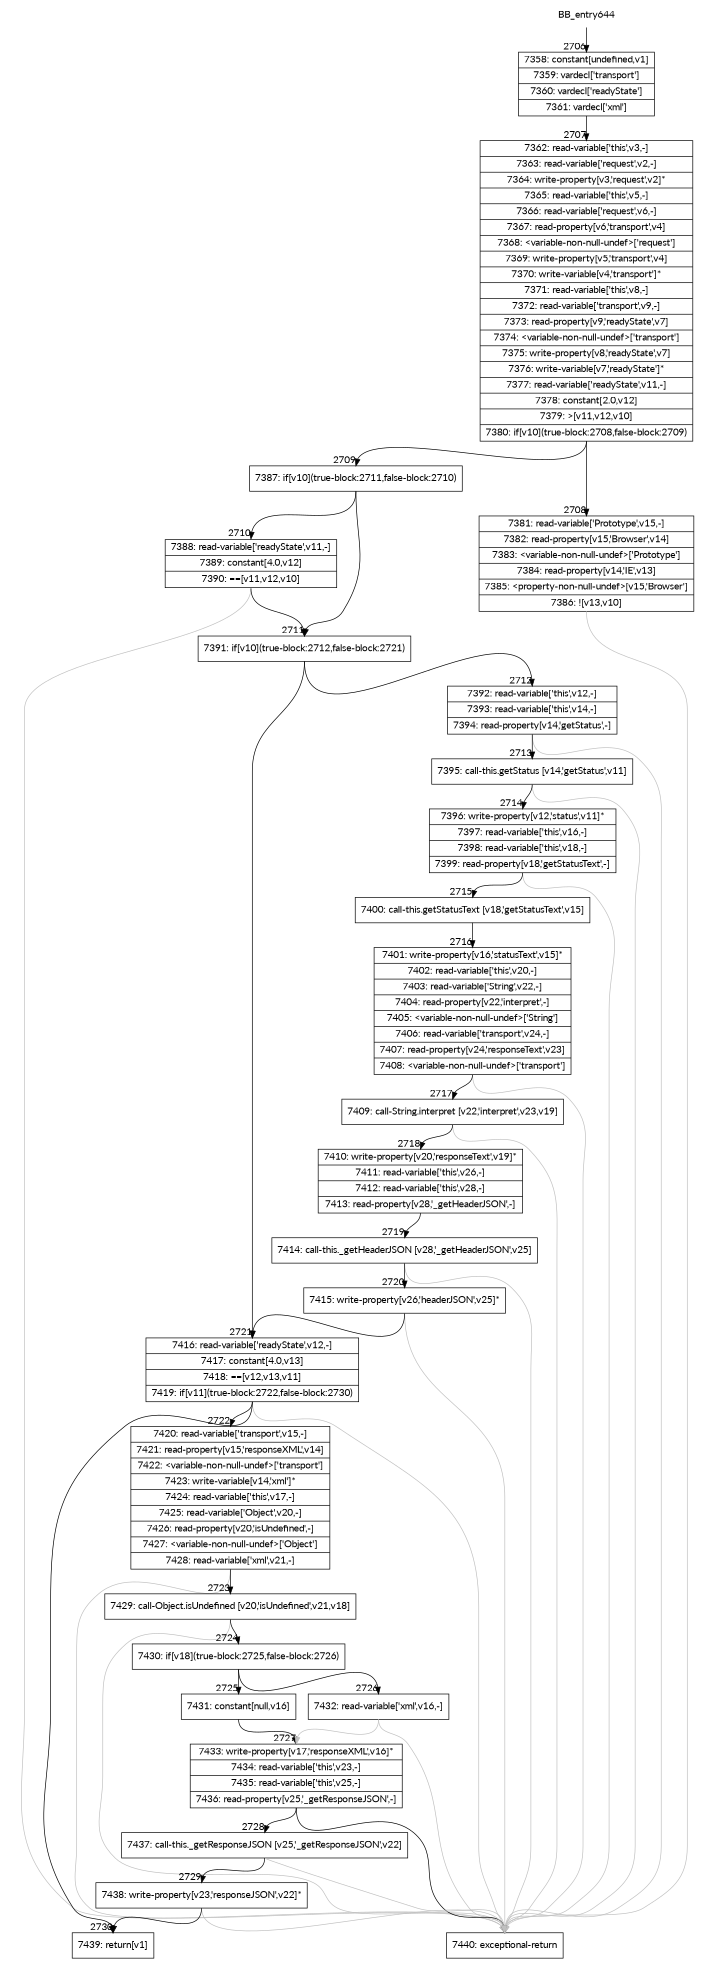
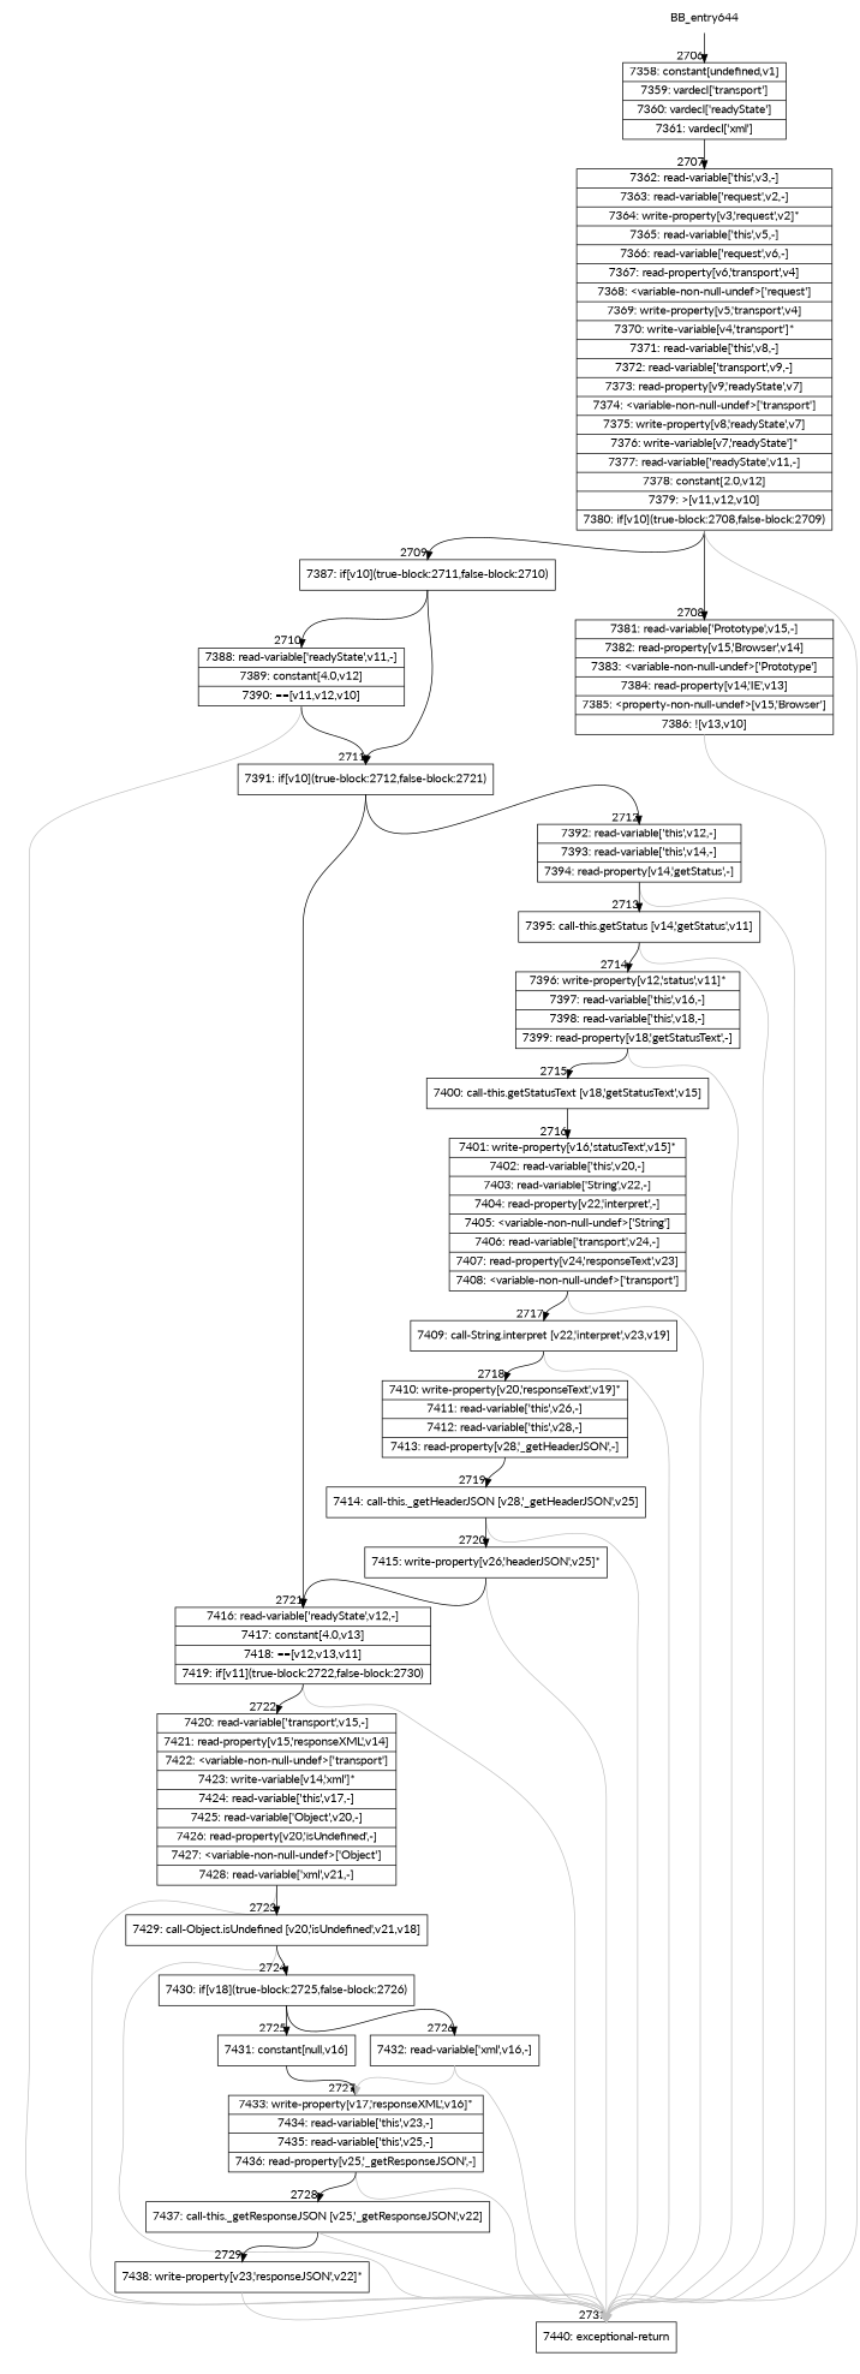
  digraph {
    fontname=Lato
    rankdir=TD
    node [fontname=Lato shape=record]
    edge [fontname=Lato headport=n tailport=s]
    n1 [label=BB_entry644 shape=none]
    n2 [label="{7358: constant[undefined,v1]|7359: vardecl['transport']|7360: vardecl['readyState']|7361: vardecl['xml']}"]
    n3 [label="{7362: read-variable['this',v3,-]|7363: read-variable['request',v2,-]|7364: write-property[v3,'request',v2]*|7365: read-variable['this',v5,-]|7366: read-variable['request',v6,-]|7367: read-property[v6,'transport',v4]|7368: \<variable-non-null-undef\>['request']|7369: write-property[v5,'transport',v4]|7370: write-variable[v4,'transport']*|7371: read-variable['this',v8,-]|7372: read-variable['transport',v9,-]|7373: read-property[v9,'readyState',v7]|7374: \<variable-non-null-undef\>['transport']|7375: write-property[v8,'readyState',v7]|7376: write-variable[v7,'readyState']*|7377: read-variable['readyState',v11,-]|7378: constant[2.0,v12]|7379: \>[v11,v12,v10]|7380: if[v10](true-block:2708,false-block:2709)}"]
    n4 [label="{7387: if[v10](true-block:2711,false-block:2710)}"]
    n5 [label="{7381: read-variable['Prototype',v15,-]|7382: read-property[v15,'Browser',v14]|7383: \<variable-non-null-undef\>['Prototype']|7384: read-property[v14,'IE',v13]|7385: \<property-non-null-undef\>[v15,'Browser']|7386: ![v13,v10]}"]
    n6 [label="{7440: exceptional-return}"]
    n7 [label="{7391: if[v10](true-block:2712,false-block:2721)}"]
    n8 [label="{7388: read-variable['readyState',v11,-]|7389: constant[4.0,v12]|7390: ==[v11,v12,v10]}"]
    n9 [label="{7392: read-variable['this',v12,-]|7393: read-variable['this',v14,-]|7394: read-property[v14,'getStatus',-]}"]
    n10 [label="{7416: read-variable['readyState',v12,-]|7417: constant[4.0,v13]|7418: ==[v12,v13,v11]|7419: if[v11](true-block:2722,false-block:2730)}"]
    n11 [label="{7395: call-this.getStatus [v14,'getStatus',v11]}"]
    n12 [label="{7420: read-variable['transport',v15,-]|7421: read-property[v15,'responseXML',v14]|7422: \<variable-non-null-undef\>['transport']|7423: write-variable[v14,'xml']*|7424: read-variable['this',v17,-]|7425: read-variable['Object',v20,-]|7426: read-property[v20,'isUndefined',-]|7427: \<variable-non-null-undef\>['Object']|7428: read-variable['xml',v21,-]}"]
-   n13 [label="{7439: return[v1]}"]
    n14 [label="{7396: write-property[v12,'status',v11]*|7397: read-variable['this',v16,-]|7398: read-variable['this',v18,-]|7399: read-property[v18,'getStatusText',-]}"]
    n15 [label="{7429: call-Object.isUndefined [v20,'isUndefined',v21,v18]}"]
    n16 [label="{7400: call-this.getStatusText [v18,'getStatusText',v15]}"]
    n17 [label="{7401: write-property[v16,'statusText',v15]*|7402: read-variable['this',v20,-]|7403: read-variable['String',v22,-]|7404: read-property[v22,'interpret',-]|7405: \<variable-non-null-undef\>['String']|7406: read-variable['transport',v24,-]|7407: read-property[v24,'responseText',v23]|7408: \<variable-non-null-undef\>['transport']}"]
    n18 [label="{7409: call-String.interpret [v22,'interpret',v23,v19]}"]
    n19 [label="{7410: write-property[v20,'responseText',v19]*|7411: read-variable['this',v26,-]|7412: read-variable['this',v28,-]|7413: read-property[v28,'_getHeaderJSON',-]}"]
    n20 [label="{7414: call-this._getHeaderJSON [v28,'_getHeaderJSON',v25]}"]
    n21 [label="{7415: write-property[v26,'headerJSON',v25]*}"]
    n22 [label="{7430: if[v18](true-block:2725,false-block:2726)}"]
    n23 [label="{7431: constant[null,v16]}"]
    n24 [label="{7432: read-variable['xml',v16,-]}"]
    n25 [label="{7433: write-property[v17,'responseXML',v16]*|7434: read-variable['this',v23,-]|7435: read-variable['this',v25,-]|7436: read-property[v25,'_getResponseJSON',-]}"]
    n26 [label="{7437: call-this._getResponseJSON [v25,'_getResponseJSON',v22]}"]
    n27 [label="{7438: write-property[v23,'responseJSON',v22]*}"]
    n1 -> n2 [headlabel="    2706"]
    n2 -> n3 [headlabel="      2707"]
    n3 -> n4 [headlabel="      2709"]
    n3 -> n5 [headlabel="      2708"]
+   n3 -> n6 [color=gray headlabel="      2731"]
    n4 -> n7 [headlabel="      2711"]
    n4 -> n8 [headlabel="      2710"]
    n5 -> n6 [color=gray]
    n7 -> n9 [headlabel="      2712"]
    n7 -> n10 [headlabel="      2721"]
    n8 -> n6 [color=gray]
    n8 -> n7
    n9 -> n6 [color=gray]
    n9 -> n11 [headlabel="      2713"]
    n10 -> n6 [color=gray]
    n10 -> n12 [headlabel="      2722"]
-   n10 -> n13 [headlabel="      2730"]
    n11 -> n6 [color=gray]
    n11 -> n14 [headlabel="      2714"]
    n12 -> n6 [color=gray]
    n12 -> n15 [headlabel="      2723"]
    n14 -> n6 [color=gray]
    n14 -> n16 [headlabel="      2715"]
    n15 -> n6 [color=gray]
    n15 -> n22 [headlabel="      2724"]
    n16 -> n17 [headlabel="      2716"]
    n17 -> n6 [color=gray]
    n17 -> n18 [headlabel="      2717"]
    n18 -> n6 [color=gray]
    n18 -> n19 [headlabel="      2718"]
    n19 -> n20 [headlabel="      2719"]
    n20 -> n6 [color=gray]
    n20 -> n21 [headlabel="      2720"]
    n21 -> n6 [color=gray]
    n21 -> n10
    n22 -> n23 [headlabel="      2725"]
    n22 -> n24 [headlabel="      2726"]
    n23 -> n25 [headlabel="      2727"]
    n24 -> n6 [color=gray]
    n24 -> n25 [color=gray]
-   n25 -> n6 [color=black]
+   n25 -> n6 [color=gray]
    n25 -> n26 [headlabel="      2728"]
    n26 -> n6 [color=gray]
    n26 -> n27 [headlabel="      2729"]
    n27 -> n6 [color=gray]
-   n27 -> n13
  }
